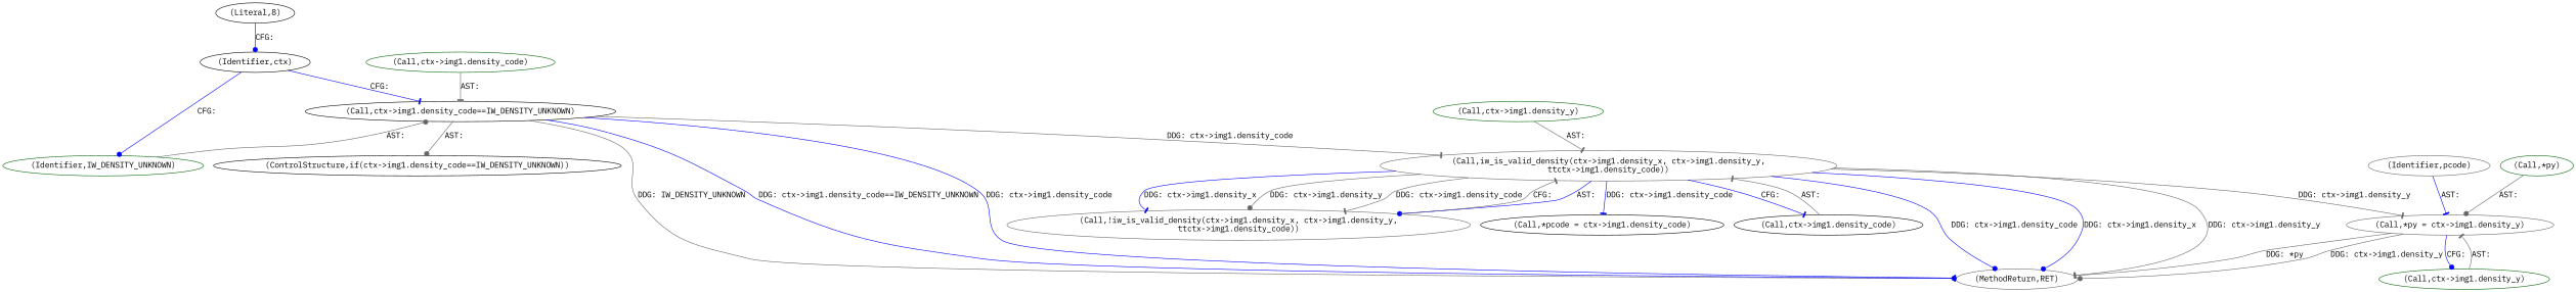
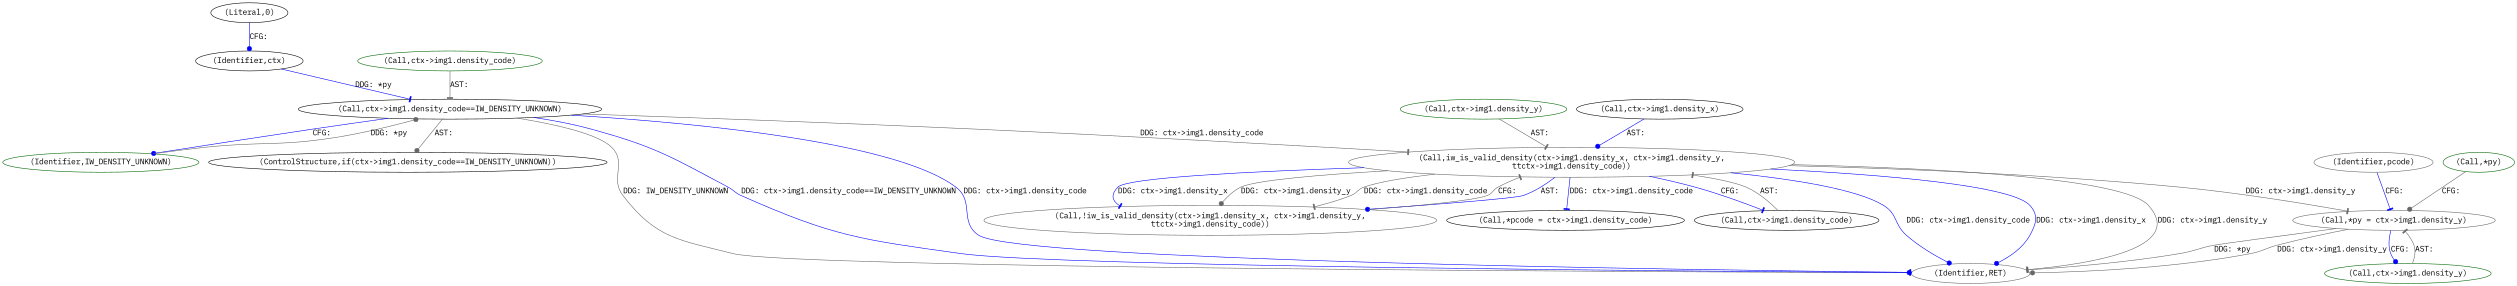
  digraph {
    fontname="IBM Plex Mono"
    node [color=black fontname="IBM Plex Mono"]
    edge [arrowhead=tee color=gray40 fontname="IBM Plex Mono"]
    n1 [color=gray40 label="(Call,*py = ctx->img1.density_y)"]
-   n2 [color=gray40 label="(MethodReturn,RET)"]
+   n2 [color=gray40 label="(Identifier,RET)"]
    n3 [color=darkgreen label="(Call,ctx->img1.density_y)"]
    n4 [color=gray40 label="(Call,iw_is_valid_density(ctx->img1.density_x, ctx->img1.density_y,\n\t\tctx->img1.density_code))"]
    n5 [color=gray40 label="(Call,!iw_is_valid_density(ctx->img1.density_x, ctx->img1.density_y,\n\t\tctx->img1.density_code))"]
    n6 [label="(Call,*pcode = ctx->img1.density_code)"]
    n7 [label="(Call,ctx->img1.density_code)"]
    n8 [label="(Call,ctx->img1.density_code==IW_DENSITY_UNKNOWN)"]
    n9 [color=darkgreen label="(Identifier,IW_DENSITY_UNKNOWN)"]
    n10 [label="(ControlStructure,if(ctx->img1.density_code==IW_DENSITY_UNKNOWN))"]
    n11 [color=darkgreen label="(Call,ctx->img1.density_y)"]
    n12 [color=gray40 label="(Identifier,pcode)"]
    n13 [color=darkgreen label="(Call,ctx->img1.density_code)"]
+   n14 [label="(Call,ctx->img1.density_x)"]
    n15 [label="(Identifier,ctx)"]
    n16 [color=darkgreen label="(Call,*py)"]
-   n17 [label="(Literal,8)"]
+   n17 [label="(Literal,0)"]
    n1 -> n2 [label="DDG: *py"]
    n1 -> n2 [arrowhead=dot label="DDG: ctx->img1.density_y"]
    n1 -> n3 [arrowhead=dot color=blue label="CFG: "]
    n3 -> n1 [label="AST: "]
    n4 -> n1 [label="DDG: ctx->img1.density_y"]
    n4 -> n2 [arrowhead=dot color=blue label="DDG: ctx->img1.density_code"]
    n4 -> n2 [arrowhead=dot color=blue label="DDG: ctx->img1.density_x"]
    n4 -> n2 [label="DDG: ctx->img1.density_y"]
    n4 -> n5 [arrowhead=dot color=blue label="AST: "]
    n4 -> n5 [color=blue label="DDG: ctx->img1.density_x"]
    n4 -> n5 [arrowhead=dot label="DDG: ctx->img1.density_y"]
    n4 -> n5 [label="DDG: ctx->img1.density_code"]
    n4 -> n6 [color=blue label="DDG: ctx->img1.density_code"]
    n4 -> n7 [color=blue label="CFG: "]
    n5 -> n4 [label="CFG: "]
    n7 -> n4 [label="AST: "]
    n8 -> n2 [label="DDG: IW_DENSITY_UNKNOWN"]
    n8 -> n2 [arrowhead=dot color=blue label="DDG: ctx->img1.density_code==IW_DENSITY_UNKNOWN"]
    n8 -> n2 [color=blue label="DDG: ctx->img1.density_code"]
    n8 -> n4 [label="DDG: ctx->img1.density_code"]
-   n15 -> n9 [arrowhead=dot color=blue label="CFG: "]
+   n8 -> n9 [arrowhead=dot color=blue label="CFG: "]
    n8 -> n10 [arrowhead=dot label="AST: "]
-   n9 -> n8 [arrowhead=dot label="AST: "]
+   n9 -> n8 [arrowhead=dot label="DDG: *py"]
    n11 -> n4 [label="AST: "]
-   n12 -> n1 [color=blue label="AST: "]
+   n12 -> n1 [color=blue label="CFG: "]
    n13 -> n8 [label="AST: "]
-   n15 -> n8 [color=blue label="CFG: "]
-   n16 -> n1 [arrowhead=dot label="AST: "]
+   n14 -> n4 [arrowhead=dot color=blue label="AST: "]
+   n15 -> n8 [color=blue label="DDG: *py"]
+   n16 -> n1 [arrowhead=dot label="CFG: "]
    n17 -> n15 [arrowhead=dot color=blue label="CFG: "]
  }
